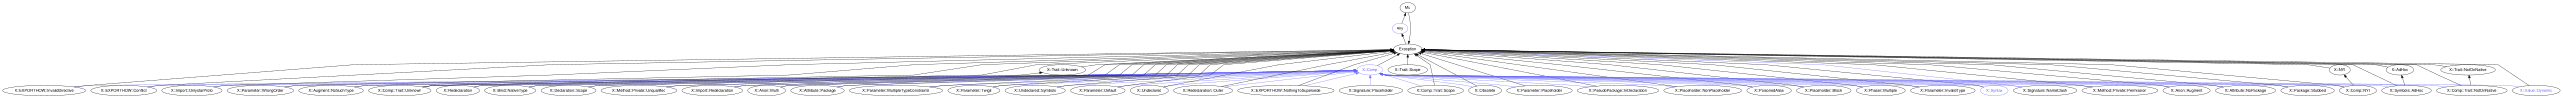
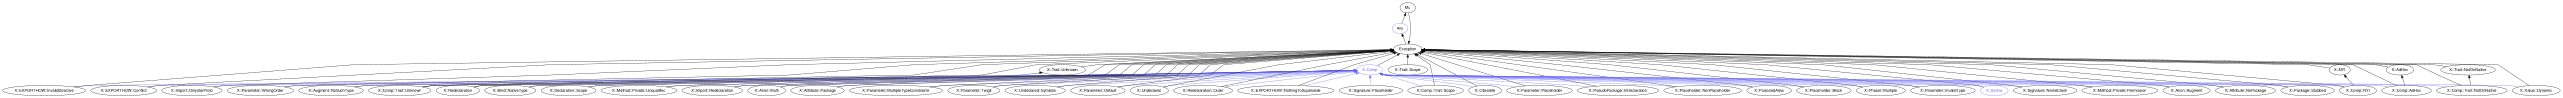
  digraph {
    rankdir=BT
    splines=polyline
    node [color="#000000" fontcolor="#000000" fontname=FreeSans]
    edge [color="#000000"]
    "X::Comp" [color="#6666FF" fontcolor="#6666FF"]
    Exception
    Any [color="#6666FF"]
    Mu
    "X::EXPORTHOW::InvalidDirective"
    "X::EXPORTHOW::Conflict"
    "X::Import::OnlystarProto"
    "X::Parameter::WrongOrder"
    "X::Augment::NoSuchType"
    "X::Trait::Unknown"
    "X::Comp::Trait::Unknown"
    "X::Redeclaration"
    "X::Bind::NativeType"
    "X::Declaration::Scope"
    "X::Method::Private::Unqualified"
    "X::Import::Redeclaration"
    "X::Anon::Multi"
    "X::Attribute::Package"
    "X::Parameter::MultipleTypeConstraints"
    "X::Parameter::Twigil"
    "X::Undeclared::Symbols"
    "X::Parameter::Default"
    "X::Undeclared"
    "X::Redeclaration::Outer"
    "X::EXPORTHOW::NothingToSupersede"
    "X::Trait::Scope"
    "X::Comp::Trait::Scope"
    "X::Obsolete"
    "X::Parameter::Placeholder"
    "X::PseudoPackage::InDeclaration"
    "X::Placeholder::NonPlaceholder"
    "X::PoisonedAlias"
    "X::NYI"
    "X::Comp::NYI"
    "X::Placeholder::Block"
    "X::Signature::Placeholder"
    "X::Phaser::Multiple"
    "X::Parameter::InvalidType"
    "X::Syntax" [color="#6666FF" fontcolor="#6666FF"]
    "X::Signature::NameClash"
    "X::AdHoc"
-   "X::Comp::AdHoc" [label="X::Symbols::AdHoc"]
+   "X::Comp::AdHoc"
    "X::Method::Private::Permission"
    "X::Anon::Augment"
    "X::Attribute::NoPackage"
    "X::Trait::NotOnNative"
    "X::Comp::Trait::NotOnNative"
    "X::Package::Stubbed"
-   "X::Value::Dynamic" [fontcolor="#6666FF"]
+   "X::Value::Dynamic"
    "X::Comp" -> Exception
    Exception -> Any
    Any -> Mu
    Mu -> Exception
    "X::EXPORTHOW::InvalidDirective" -> "X::Comp" [color="#6666FF"]
    "X::EXPORTHOW::InvalidDirective" -> Exception
    "X::EXPORTHOW::Conflict" -> "X::Comp" [color="#6666FF"]
    "X::EXPORTHOW::Conflict" -> Exception
    "X::Import::OnlystarProto" -> "X::Comp" [color="#6666FF"]
    "X::Import::OnlystarProto" -> Exception
    "X::Parameter::WrongOrder" -> "X::Comp" [color="#6666FF"]
    "X::Parameter::WrongOrder" -> Exception
    "X::Augment::NoSuchType" -> "X::Comp" [color="#6666FF"]
    "X::Augment::NoSuchType" -> Exception
    "X::Trait::Unknown" -> Exception
    "X::Comp::Trait::Unknown" -> "X::Comp" [color="#6666FF"]
    "X::Comp::Trait::Unknown" -> Exception
    "X::Comp::Trait::Unknown" -> "X::Trait::Unknown"
-   "X::Redeclaration" -> "X::Comp" [color="#6666FF"]
+   "X::Redeclaration" -> "X::Comp"
    "X::Redeclaration" -> Exception
    "X::Bind::NativeType" -> "X::Comp" [color="#6666FF"]
    "X::Bind::NativeType" -> Exception
    "X::Declaration::Scope" -> "X::Comp" [color="#6666FF"]
    "X::Declaration::Scope" -> Exception
    "X::Method::Private::Unqualified" -> "X::Comp" [color="#6666FF"]
    "X::Method::Private::Unqualified" -> Exception
    "X::Import::Redeclaration" -> "X::Comp" [color="#6666FF"]
    "X::Import::Redeclaration" -> Exception
    "X::Anon::Multi" -> "X::Comp" [color="#6666FF"]
    "X::Anon::Multi" -> Exception
    "X::Attribute::Package" -> "X::Comp" [color="#6666FF"]
    "X::Attribute::Package" -> Exception
    "X::Parameter::MultipleTypeConstraints" -> "X::Comp" [color="#6666FF"]
    "X::Parameter::MultipleTypeConstraints" -> Exception
    "X::Parameter::Twigil" -> "X::Comp" [color="#6666FF"]
    "X::Parameter::Twigil" -> Exception
    "X::Undeclared::Symbols" -> "X::Comp" [color="#6666FF"]
    "X::Undeclared::Symbols" -> Exception
    "X::Parameter::Default" -> "X::Comp" [color="#6666FF"]
    "X::Parameter::Default" -> Exception
    "X::Undeclared" -> "X::Comp" [color="#6666FF"]
    "X::Undeclared" -> Exception
    "X::Redeclaration::Outer" -> "X::Comp" [color="#6666FF"]
    "X::Redeclaration::Outer" -> Exception
    "X::EXPORTHOW::NothingToSupersede" -> "X::Comp" [color="#6666FF"]
    "X::EXPORTHOW::NothingToSupersede" -> Exception
    "X::Trait::Scope" -> Exception
    "X::Comp::Trait::Scope" -> "X::Comp" [color="#6666FF"]
    "X::Comp::Trait::Scope" -> Exception
    "X::Obsolete" -> "X::Comp" [color="#6666FF"]
    "X::Obsolete" -> Exception
    "X::Parameter::Placeholder" -> "X::Comp" [color="#6666FF"]
    "X::Parameter::Placeholder" -> Exception
    "X::PseudoPackage::InDeclaration" -> "X::Comp" [color="#6666FF"]
    "X::PseudoPackage::InDeclaration" -> Exception
    "X::Placeholder::NonPlaceholder" -> "X::Comp" [color="#6666FF"]
    "X::Placeholder::NonPlaceholder" -> Exception
    "X::PoisonedAlias" -> "X::Comp" [color="#6666FF"]
    "X::PoisonedAlias" -> Exception
    "X::NYI" -> Exception
    "X::Comp::NYI" -> "X::Comp" [color="#6666FF"]
    "X::Comp::NYI" -> Exception
    "X::Comp::NYI" -> "X::NYI"
    "X::Placeholder::Block" -> "X::Comp" [color="#6666FF"]
    "X::Placeholder::Block" -> Exception
    "X::Signature::Placeholder" -> "X::Comp" [color="#6666FF"]
    "X::Phaser::Multiple" -> "X::Comp" [color="#6666FF"]
    "X::Phaser::Multiple" -> Exception
    "X::Parameter::InvalidType" -> "X::Comp" [color="#6666FF"]
    "X::Parameter::InvalidType" -> Exception
    "X::Syntax" -> "X::Comp" [color="#6666FF"]
    "X::Syntax" -> Exception
    "X::Signature::NameClash" -> "X::Comp" [color="#6666FF"]
-   "X::Signature::NameClash" -> Exception [color="#6666FF"]
+   "X::Signature::NameClash" -> Exception
    "X::AdHoc" -> Exception
    "X::Comp::AdHoc" -> "X::Comp" [color="#6666FF"]
    "X::Comp::AdHoc" -> Exception
    "X::Comp::AdHoc" -> "X::AdHoc"
    "X::Method::Private::Permission" -> "X::Comp" [color="#6666FF"]
    "X::Method::Private::Permission" -> Exception
    "X::Anon::Augment" -> "X::Comp" [color="#6666FF"]
    "X::Anon::Augment" -> Exception
    "X::Attribute::NoPackage" -> "X::Comp" [color="#6666FF"]
    "X::Attribute::NoPackage" -> Exception
    "X::Trait::NotOnNative" -> Exception
    "X::Comp::Trait::NotOnNative" -> "X::Comp" [color="#6666FF"]
    "X::Comp::Trait::NotOnNative" -> Exception
    "X::Comp::Trait::NotOnNative" -> "X::Trait::NotOnNative"
    "X::Package::Stubbed" -> "X::Comp" [color="#6666FF"]
    "X::Package::Stubbed" -> Exception
    "X::Value::Dynamic" -> "X::Comp" [color="#6666FF"]
    "X::Value::Dynamic" -> Exception
  }
